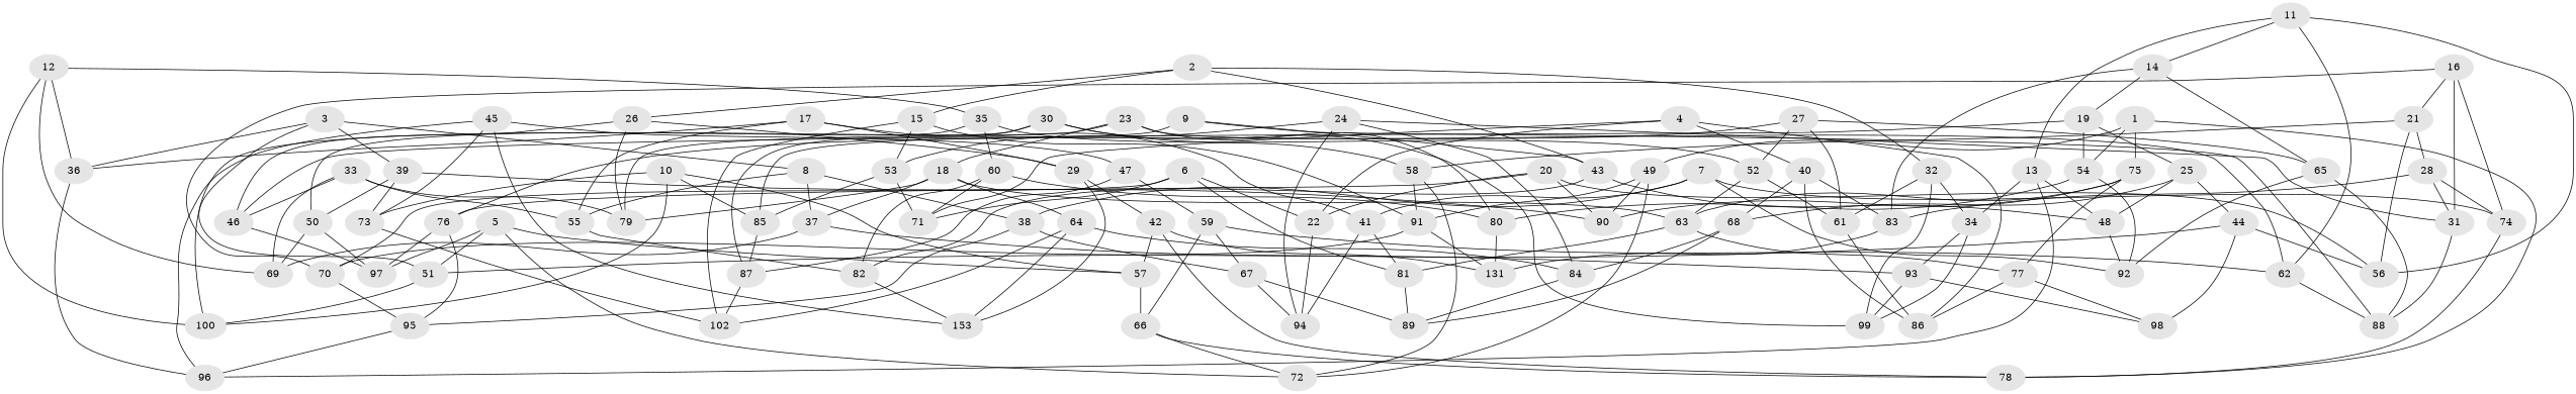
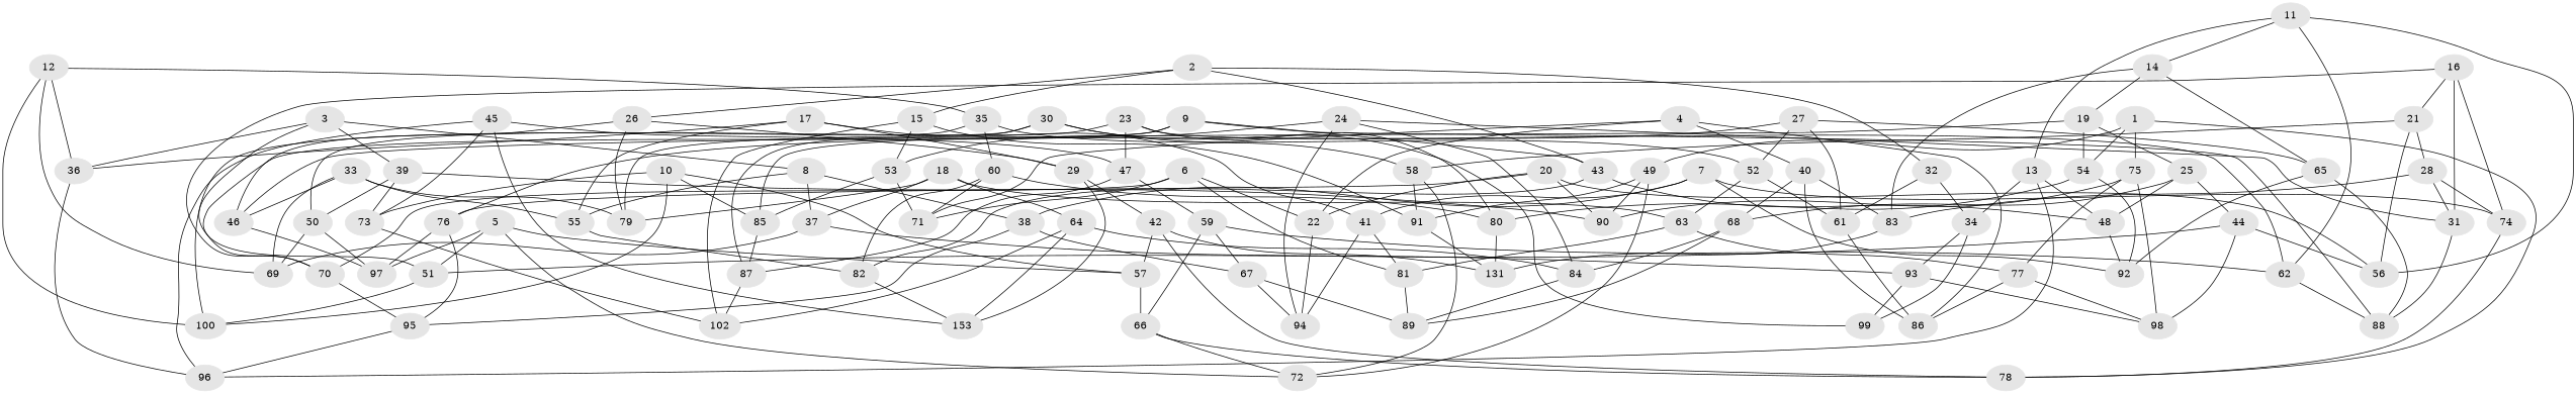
  graph {
    node [color=gray90 style=filled]
    1
    49
    54
    75
    78
    72
    91
    90
    92
    80
    98
    77
    2
    15
    26
    32
    43
    53
    102
    29
    79
    46
    34
    61
    99
    48
    82
    3
    8
    36
    39
    51
    38
    37
    55
    96
    73
    50
    100
    4
    22
    40
    71
    86
    94
    83
    68
    5
    57
    97
    66
    6
    70
    81
    95
    89
    7
    41
    74
    67
    69
    93
    9
    85
    88
    87
    10
    11
    13
    14
    56
    62
    19
    65
    12
    35
    52
    60
    25
    n80 [label=131]
    16
    21
    31
    28
    58
    17
    42
    n88 [label=153]
    18
    63
    64
    84
    44
    20
    76
    23
    47
    59
    24
    27
    30
    33
    45
    1 -- 49
    1 -- 54
    1 -- 75
    1 -- 78
    49 -- 72
    49 -- 91
    49 -- 90
    54 -- 92
    54 -- 80
    75 -- 90
-   75 -- 63
+   75 -- 98
    75 -- 77
    91 -- n80
    80 -- n80
    77 -- 98
    77 -- 86
    2 -- 15
    2 -- 26
    2 -- 32
    2 -- 43
    15 -- 91
    15 -- 53
    15 -- 102
    26 -- 29
    26 -- 79
    26 -- 46
    32 -- 34
    32 -- 61
-   32 -- 99
    43 -- 48
    43 -- 82
    53 -- 71
    53 -- 85
    29 -- 42
    29 -- n88
    46 -- 97
    34 -- 99
    34 -- 93
    61 -- 86
    48 -- 92
    82 -- n88
    3 -- 8
    3 -- 36
    3 -- 39
    3 -- 51
    8 -- 38
    8 -- 37
    8 -- 55
    36 -- 96
    39 -- 90
    39 -- 73
    39 -- 50
    51 -- 100
    38 -- 95
    38 -- 67
    37 -- 69
    37 -- 93
    55 -- 82
    73 -- 102
    50 -- 97
    50 -- 69
    4 -- 22
    4 -- 40
    4 -- 71
    4 -- 86
    22 -- 94
    40 -- 86
    40 -- 83
    40 -- 68
    83 -- n80
    68 -- 89
    68 -- 84
    5 -- 72
    5 -- 51
    5 -- 57
    5 -- 97
    57 -- 66
    66 -- 78
    66 -- 72
    6 -- 22
    6 -- 71
    6 -- 70
    6 -- 81
    70 -- 95
    81 -- 89
    95 -- 96
    7 -- 92
    7 -- 38
    7 -- 41
    7 -- 74
    41 -- 94
    41 -- 81
    74 -- 78
    67 -- 94
    67 -- 89
    93 -- 98
    93 -- 99
    9 -- 43
-   91 -- 70
+   9 -- 70
    9 -- 85
    9 -- 88
    85 -- 87
    87 -- 102
    10 -- 73
    10 -- 100
    10 -- 57
    10 -- 85
    11 -- 13
    11 -- 14
    11 -- 56
    11 -- 62
    13 -- 34
    13 -- 48
    13 -- 96
    14 -- 83
    14 -- 19
    14 -- 65
    62 -- 88
    19 -- 54
    19 -- 46
    19 -- 25
    65 -- 92
    65 -- 88
    12 -- 36
    12 -- 100
    12 -- 69
    12 -- 35
    35 -- 50
    35 -- 52
    35 -- 60
    52 -- 61
    52 -- 63
    60 -- 80
    60 -- 82
    60 -- 71
    25 -- 48
    25 -- 68
    25 -- 44
    16 -- 70
    16 -- 74
    16 -- 21
    16 -- 31
    21 -- 56
    21 -- 28
    21 -- 58
    31 -- 88
    28 -- 83
    28 -- 74
    28 -- 31
    58 -- 72
    58 -- 91
    17 -- 29
    17 -- 36
    17 -- 55
    17 -- 41
    42 -- 78
    42 -- 57
    42 -- n80
    18 -- 79
    18 -- 37
    18 -- 63
    18 -- 64
    63 -- 77
    63 -- 81
    64 -- 102
    64 -- n88
    64 -- 84
    84 -- 89
    44 -- 98
    44 -- 51
    44 -- 56
    20 -- 90
    20 -- 22
    20 -- 56
    20 -- 76
    76 -- 97
    76 -- 95
    23 -- 80
    23 -- 100
    23 -- 62
-   23 -- 18
+   23 -- 47
    47 -- 87
    47 -- 59
    59 -- 66
    59 -- 67
    59 -- 62
    24 -- 53
    24 -- 94
    24 -- 31
    24 -- 84
    27 -- 61
    27 -- 65
    27 -- 52
    27 -- 76
    30 -- 79
    30 -- 99
    30 -- 87
    30 -- 58
    33 -- 79
    33 -- 46
    33 -- 55
    33 -- 69
    45 -- 96
    45 -- 73
    45 -- n88
    45 -- 47
  }
